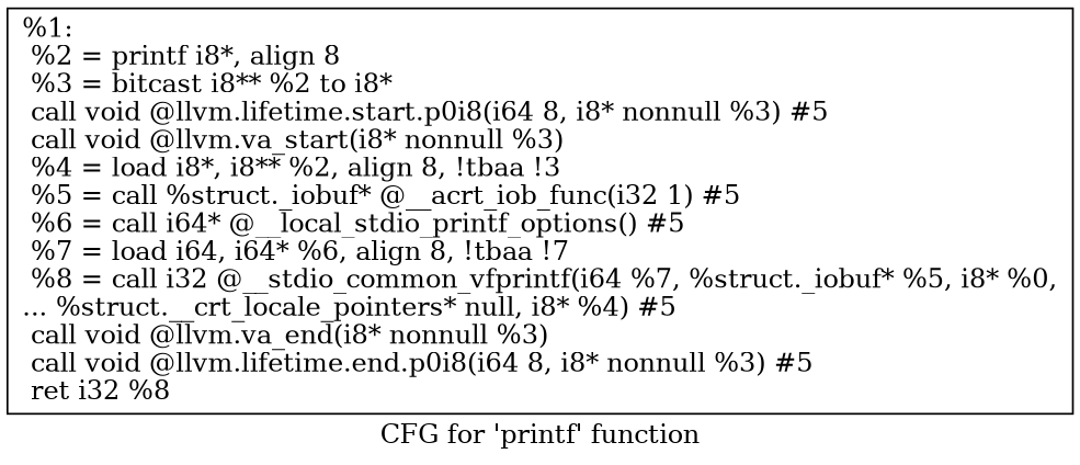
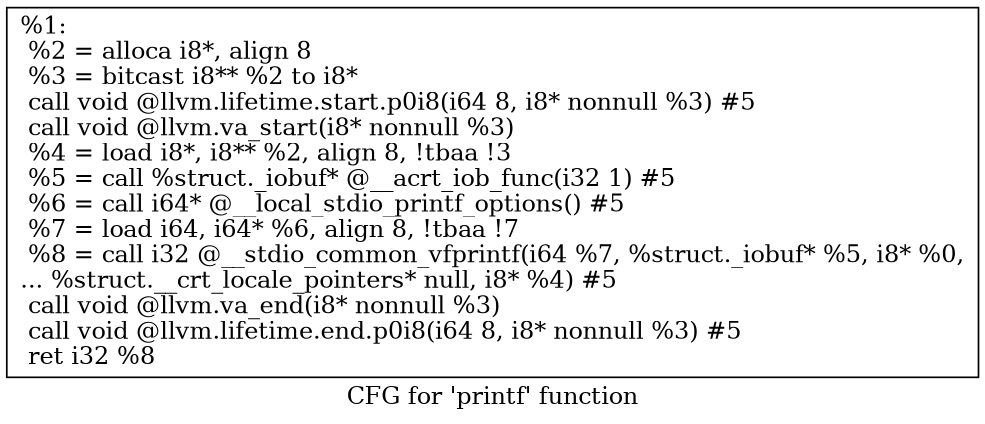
  digraph {
    label="CFG for 'printf' function"
    rankdir=LR
-   n1 [label="{%1:\l  %2 = printf i8*, align 8\l  %3 = bitcast i8** %2 to i8*\l  call void @llvm.lifetime.start.p0i8(i64 8, i8* nonnull %3) #5\l  call void @llvm.va_start(i8* nonnull %3)\l  %4 = load i8*, i8** %2, align 8, !tbaa !3\l  %5 = call %struct._iobuf* @__acrt_iob_func(i32 1) #5\l  %6 = call i64* @__local_stdio_printf_options() #5\l  %7 = load i64, i64* %6, align 8, !tbaa !7\l  %8 = call i32 @__stdio_common_vfprintf(i64 %7, %struct._iobuf* %5, i8* %0,\l... %struct.__crt_locale_pointers* null, i8* %4) #5\l  call void @llvm.va_end(i8* nonnull %3)\l  call void @llvm.lifetime.end.p0i8(i64 8, i8* nonnull %3) #5\l  ret i32 %8\l}" shape=record]
+   n1 [label="{%1:\l  %2 = alloca i8*, align 8\l  %3 = bitcast i8** %2 to i8*\l  call void @llvm.lifetime.start.p0i8(i64 8, i8* nonnull %3) #5\l  call void @llvm.va_start(i8* nonnull %3)\l  %4 = load i8*, i8** %2, align 8, !tbaa !3\l  %5 = call %struct._iobuf* @__acrt_iob_func(i32 1) #5\l  %6 = call i64* @__local_stdio_printf_options() #5\l  %7 = load i64, i64* %6, align 8, !tbaa !7\l  %8 = call i32 @__stdio_common_vfprintf(i64 %7, %struct._iobuf* %5, i8* %0,\l... %struct.__crt_locale_pointers* null, i8* %4) #5\l  call void @llvm.va_end(i8* nonnull %3)\l  call void @llvm.lifetime.end.p0i8(i64 8, i8* nonnull %3) #5\l  ret i32 %8\l}" shape=record]
  }
